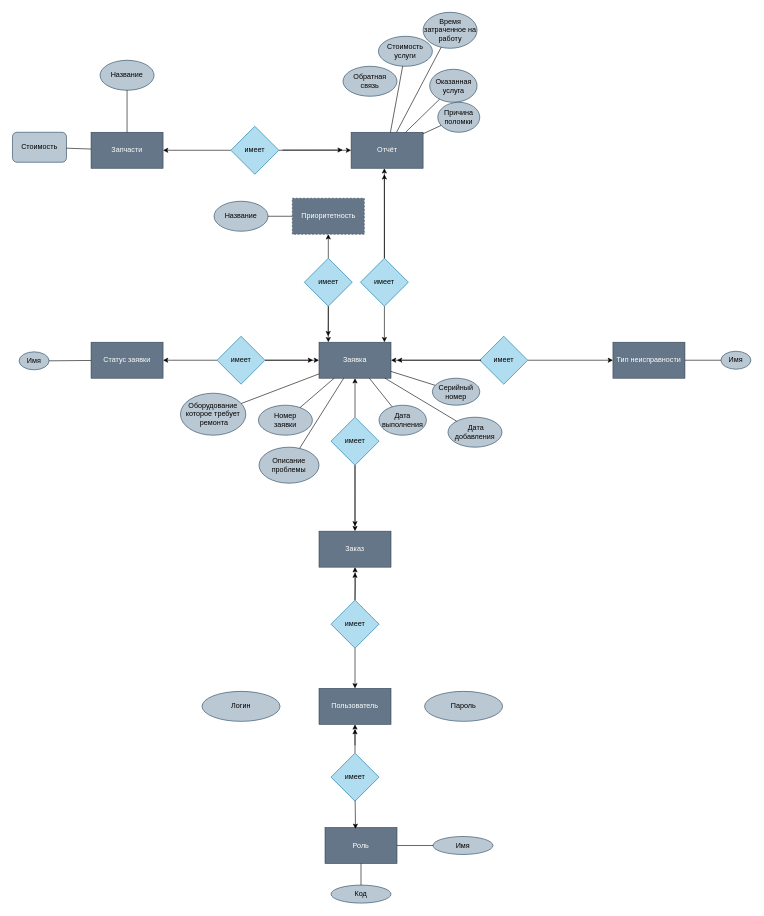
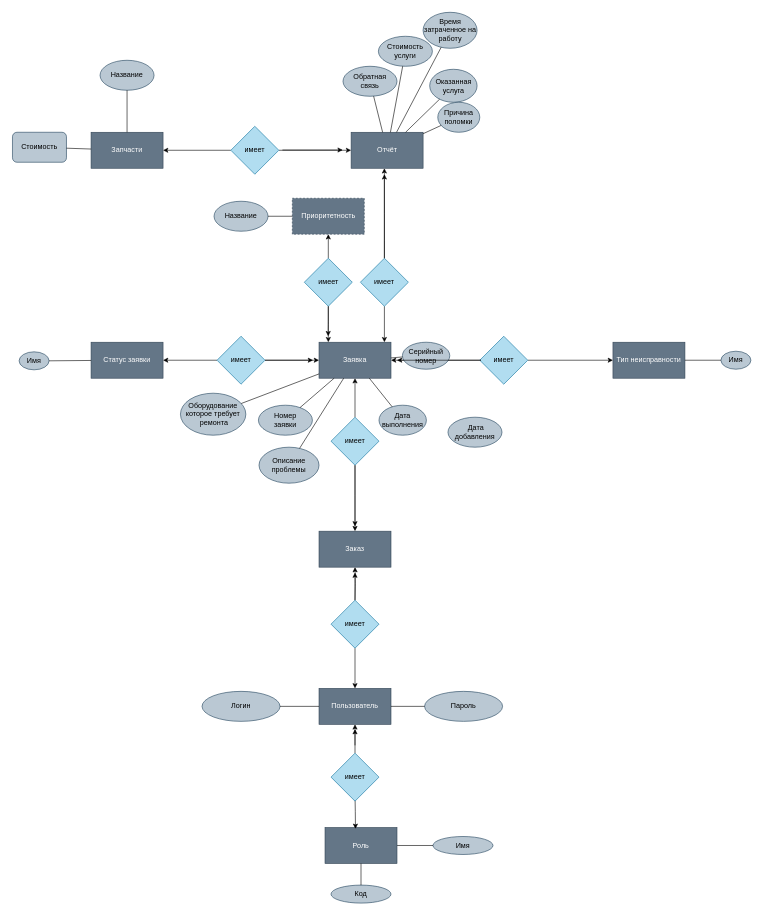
  <mxCell id="0" />
  <mxCell id="1" parent="0" />
  <mxCell id="2" value="Заявка" style="rounded=0;whiteSpace=wrap;html=1;fillColor=#647687;strokeColor=#314354;fontColor=#ffffff;" parent="1" vertex="1"><mxGeometry x="531" y="570" width="120" height="60" as="geometry" /></mxCell>
  <mxCell id="3" value="Пользователь" style="rounded=0;whiteSpace=wrap;html=1;fillColor=#647687;strokeColor=#314354;fontColor=#ffffff;" parent="1" vertex="1"><mxGeometry x="531" y="1147.04" width="120" height="60" as="geometry" /></mxCell>
  <mxCell id="4" value="Тип неисправности&lt;br&gt;" style="rounded=0;whiteSpace=wrap;html=1;fillColor=#647687;strokeColor=#314354;fontColor=#ffffff;" parent="1" vertex="1"><mxGeometry x="1021" y="570" width="120" height="60" as="geometry" /></mxCell>
  <mxCell id="5" value="Статус заявки" style="rounded=0;whiteSpace=wrap;html=1;fillColor=#647687;strokeColor=#314354;fontColor=#ffffff;" parent="1" vertex="1"><mxGeometry x="151" y="570" width="120" height="60" as="geometry" /></mxCell>
  <mxCell id="6" value="Заказ" style="rounded=0;whiteSpace=wrap;html=1;fillColor=#647687;strokeColor=#314354;fontColor=#ffffff;" parent="1" vertex="1"><mxGeometry x="531" y="885" width="120" height="60" as="geometry" /></mxCell>
  <mxCell id="7" style="edgeStyle=orthogonalEdgeStyle;rounded=0;orthogonalLoop=1;jettySize=auto;html=1;entryX=0;entryY=0.5;entryDx=0;entryDy=0;fontSize=20;" edge="1" parent="1" source="9" target="2"><mxGeometry relative="1" as="geometry" /></mxCell>
  <mxCell id="8" style="edgeStyle=orthogonalEdgeStyle;rounded=0;orthogonalLoop=1;jettySize=auto;html=1;fontSize=20;" edge="1" parent="1" source="9" target="5"><mxGeometry relative="1" as="geometry" /></mxCell>
  <mxCell id="9" value="имеет" style="rhombus;whiteSpace=wrap;html=1;strokeColor=#10739e;fillColor=#b1ddf0;" parent="1" vertex="1"><mxGeometry x="361" y="560" width="80" height="80" as="geometry" /></mxCell>
  <mxCell id="10" style="edgeStyle=orthogonalEdgeStyle;rounded=0;orthogonalLoop=1;jettySize=auto;html=1;entryX=1;entryY=0.5;entryDx=0;entryDy=0;fontSize=20;" edge="1" parent="1" source="12" target="2"><mxGeometry relative="1" as="geometry" /></mxCell>
  <mxCell id="11" style="edgeStyle=orthogonalEdgeStyle;rounded=0;orthogonalLoop=1;jettySize=auto;html=1;entryX=0;entryY=0.5;entryDx=0;entryDy=0;fontSize=20;" edge="1" parent="1" source="12" target="4"><mxGeometry relative="1" as="geometry" /></mxCell>
  <mxCell id="12" value="имеет" style="rhombus;whiteSpace=wrap;html=1;strokeColor=#10739e;fillColor=#b1ddf0;" parent="1" vertex="1"><mxGeometry x="799" y="560" width="80" height="80" as="geometry" /></mxCell>
  <mxCell id="13" style="edgeStyle=orthogonalEdgeStyle;rounded=0;orthogonalLoop=1;jettySize=auto;html=1;entryX=0.5;entryY=1;entryDx=0;entryDy=0;fontSize=20;" edge="1" parent="1" source="15" target="2"><mxGeometry relative="1" as="geometry" /></mxCell>
  <mxCell id="14" style="edgeStyle=orthogonalEdgeStyle;rounded=0;orthogonalLoop=1;jettySize=auto;html=1;entryX=0.5;entryY=0;entryDx=0;entryDy=0;fontSize=20;" edge="1" parent="1" source="15" target="6"><mxGeometry relative="1" as="geometry" /></mxCell>
  <mxCell id="15" value="имеет" style="rhombus;whiteSpace=wrap;html=1;strokeColor=#10739e;fillColor=#b1ddf0;" parent="1" vertex="1"><mxGeometry x="551" y="695" width="80" height="80" as="geometry" /></mxCell>
  <mxCell id="16" style="edgeStyle=orthogonalEdgeStyle;rounded=0;orthogonalLoop=1;jettySize=auto;html=1;fontSize=20;" edge="1" parent="1" source="18"><mxGeometry relative="1" as="geometry"><mxPoint x="591" y="954" as="targetPoint" /></mxGeometry></mxCell>
  <mxCell id="17" style="edgeStyle=orthogonalEdgeStyle;rounded=0;orthogonalLoop=1;jettySize=auto;html=1;entryX=0.5;entryY=0;entryDx=0;entryDy=0;fontSize=20;" edge="1" parent="1" source="18" target="3"><mxGeometry relative="1" as="geometry" /></mxCell>
  <mxCell id="18" value="имеет" style="rhombus;whiteSpace=wrap;html=1;strokeColor=#10739e;fillColor=#b1ddf0;" parent="1" vertex="1"><mxGeometry x="551" y="1000" width="80" height="80" as="geometry" /></mxCell>
  <mxCell id="19" value="Имя" style="ellipse;whiteSpace=wrap;html=1;fillColor=#bac8d3;strokeColor=#23445d;" parent="1" vertex="1"><mxGeometry x="1201" y="585" width="50" height="30" as="geometry" /></mxCell>
  <mxCell id="20" value="" style="endArrow=none;html=1;rounded=0;" parent="1" source="4" target="19" edge="1"><mxGeometry width="50" height="50" relative="1" as="geometry"><mxPoint x="1211" y="585" as="sourcePoint" /><mxPoint x="1261" y="535" as="targetPoint" /></mxGeometry></mxCell>
  <mxCell id="21" value="Имя" style="ellipse;whiteSpace=wrap;html=1;fillColor=#bac8d3;strokeColor=#23445d;" parent="1" vertex="1"><mxGeometry x="31" y="586" width="50" height="30" as="geometry" /></mxCell>
  <mxCell id="22" value="" style="endArrow=none;html=1;rounded=0;" parent="1" source="21" target="5" edge="1"><mxGeometry width="50" height="50" relative="1" as="geometry"><mxPoint x="861" y="630" as="sourcePoint" /><mxPoint x="911" y="580" as="targetPoint" /></mxGeometry></mxCell>
  <mxCell id="23" value="&amp;nbsp;Дата &lt;br&gt;добавления" style="ellipse;whiteSpace=wrap;html=1;fillColor=#bac8d3;strokeColor=#23445d;" parent="1" vertex="1"><mxGeometry x="746" y="695" width="90" height="50" as="geometry" /></mxCell>
- <mxCell id="24" value="" style="endArrow=none;html=1;rounded=0;" parent="1" source="23" target="2" edge="1"><mxGeometry width="50" height="50" relative="1" as="geometry"><mxPoint x="891" y="630" as="sourcePoint" /><mxPoint x="941" y="580" as="targetPoint" /></mxGeometry></mxCell>
  <mxCell id="25" value="Номер &lt;br&gt;заявки" style="ellipse;whiteSpace=wrap;html=1;fillColor=#bac8d3;strokeColor=#23445d;" parent="1" vertex="1"><mxGeometry x="430" y="675" width="90" height="50" as="geometry" /></mxCell>
  <mxCell id="26" value="" style="endArrow=none;html=1;rounded=0;" parent="1" source="25" target="2" edge="1"><mxGeometry width="50" height="50" relative="1" as="geometry"><mxPoint x="489" y="578" as="sourcePoint" /><mxPoint x="541" y="593" as="targetPoint" /></mxGeometry></mxCell>
  <mxCell id="27" value="Оборудование&lt;br&gt;которое требует&lt;br&gt;&amp;nbsp;ремонта" style="ellipse;whiteSpace=wrap;html=1;fillColor=#bac8d3;strokeColor=#23445d;" parent="1" vertex="1"><mxGeometry x="300" y="655" width="109" height="70" as="geometry" /></mxCell>
  <mxCell id="28" value="Описание &lt;br&gt;проблемы" style="ellipse;whiteSpace=wrap;html=1;fillColor=#bac8d3;strokeColor=#23445d;" parent="1" vertex="1"><mxGeometry x="431" y="745" width="100" height="60" as="geometry" /></mxCell>
  <mxCell id="29" value="" style="endArrow=none;html=1;rounded=0;" parent="1" source="27" target="2" edge="1"><mxGeometry width="50" height="50" relative="1" as="geometry"><mxPoint x="460" y="599" as="sourcePoint" /><mxPoint x="541" y="605" as="targetPoint" /></mxGeometry></mxCell>
  <mxCell id="30" value="" style="endArrow=none;html=1;rounded=0;" parent="1" source="28" target="2" edge="1"><mxGeometry width="50" height="50" relative="1" as="geometry"><mxPoint x="483" y="639" as="sourcePoint" /><mxPoint x="541" y="625" as="targetPoint" /></mxGeometry></mxCell>
  <mxCell id="31" value="Логин" style="ellipse;whiteSpace=wrap;html=1;fillColor=#bac8d3;strokeColor=#23445d;" parent="1" vertex="1"><mxGeometry x="336" y="1152.04" width="130" height="50" as="geometry" /></mxCell>
  <mxCell id="32" value="Пароль&lt;br&gt;" style="ellipse;whiteSpace=wrap;html=1;fillColor=#bac8d3;strokeColor=#23445d;" parent="1" vertex="1"><mxGeometry x="707" y="1152.04" width="130" height="50" as="geometry" /></mxCell>
+ <mxCell id="33" value="" style="endArrow=none;html=1;rounded=0;" parent="1" source="3" target="32" edge="1"><mxGeometry width="50" height="50" relative="1" as="geometry"><mxPoint x="-257" y="1264.04" as="sourcePoint" /><mxPoint x="-171" y="1202.04" as="targetPoint" /></mxGeometry></mxCell>
+ <mxCell id="34" value="" style="endArrow=none;html=1;rounded=0;" parent="1" source="3" target="31" edge="1"><mxGeometry width="50" height="50" relative="1" as="geometry"><mxPoint x="661" y="1167.04" as="sourcePoint" /><mxPoint x="660.311" y="1100.005" as="targetPoint" /></mxGeometry></mxCell>
  <mxCell id="35" value="Имя" style="ellipse;whiteSpace=wrap;html=1;fillColor=#bac8d3;strokeColor=#23445d;" parent="1" vertex="1"><mxGeometry x="721" y="1393.96" width="100" height="30" as="geometry" /></mxCell>
  <mxCell id="36" value="" style="endArrow=none;html=1;rounded=0;" parent="1" source="37" target="35" edge="1"><mxGeometry width="50" height="50" relative="1" as="geometry"><mxPoint x="708.105" y="1422.96" as="sourcePoint" /><mxPoint x="1100" y="1400.96" as="targetPoint" /></mxGeometry></mxCell>
  <mxCell id="37" value="Роль" style="rounded=0;whiteSpace=wrap;html=1;fillColor=#647687;strokeColor=#314354;fontColor=#ffffff;" parent="1" vertex="1"><mxGeometry x="541" y="1378.96" width="120" height="60" as="geometry" /></mxCell>
  <mxCell id="38" style="edgeStyle=orthogonalEdgeStyle;rounded=0;orthogonalLoop=1;jettySize=auto;html=1;entryX=0.423;entryY=0.037;entryDx=0;entryDy=0;entryPerimeter=0;" parent="1" target="37" edge="1"><mxGeometry relative="1" as="geometry"><mxPoint x="591" y="1323.96" as="sourcePoint" /></mxGeometry></mxCell>
  <mxCell id="39" style="edgeStyle=orthogonalEdgeStyle;rounded=0;orthogonalLoop=1;jettySize=auto;html=1;" parent="1" source="40" edge="1"><mxGeometry relative="1" as="geometry"><mxPoint x="591" y="1215" as="targetPoint" /></mxGeometry></mxCell>
  <mxCell id="40" value="имеет" style="rhombus;whiteSpace=wrap;html=1;strokeColor=#10739e;fillColor=#b1ddf0;" parent="1" vertex="1"><mxGeometry x="551" y="1255" width="80" height="80" as="geometry" /></mxCell>
  <mxCell id="41" style="edgeStyle=orthogonalEdgeStyle;rounded=0;orthogonalLoop=1;jettySize=auto;html=1;entryX=0.5;entryY=1;entryDx=0;entryDy=0;" parent="1" edge="1" target="3"><mxGeometry relative="1" as="geometry"><mxPoint x="591" y="1242.04" as="sourcePoint" /><mxPoint x="610" y="1225" as="targetPoint" /><Array as="points" /></mxGeometry></mxCell>
- <mxCell id="42" value="Серийный &lt;br&gt;номер" style="ellipse;whiteSpace=wrap;html=1;fillColor=#bac8d3;strokeColor=#23445d;" parent="1" vertex="1"><mxGeometry x="720" y="630" width="79" height="45" as="geometry" /></mxCell>
+ <mxCell id="42" value="Серийный &lt;br&gt;номер" style="ellipse;whiteSpace=wrap;html=1;fillColor=#bac8d3;strokeColor=#23445d;" parent="1" vertex="1"><mxGeometry x="670" y="570" width="79" height="45" as="geometry" /></mxCell>
  <mxCell id="43" value="" style="endArrow=none;html=1;rounded=0;" parent="1" source="42" target="2" edge="1"><mxGeometry width="50" height="50" relative="1" as="geometry"><mxPoint x="391" y="559" as="sourcePoint" /><mxPoint x="541" y="596" as="targetPoint" /></mxGeometry></mxCell>
  <mxCell id="44" value="Дата &lt;br&gt;выполнения" style="ellipse;whiteSpace=wrap;html=1;fillColor=#bac8d3;strokeColor=#23445d;" parent="1" vertex="1"><mxGeometry x="631" y="675" width="79" height="50" as="geometry" /></mxCell>
  <mxCell id="45" value="" style="endArrow=none;html=1;rounded=0;" parent="1" source="44" target="2" edge="1"><mxGeometry width="50" height="50" relative="1" as="geometry"><mxPoint x="478" y="554" as="sourcePoint" /><mxPoint x="541" y="583" as="targetPoint" /></mxGeometry></mxCell>
  <mxCell id="46" value="Код" style="ellipse;whiteSpace=wrap;html=1;fillColor=#bac8d3;strokeColor=#23445d;" vertex="1" parent="1"><mxGeometry x="551" y="1475" width="100" height="30" as="geometry" /></mxCell>
  <mxCell id="47" value="" style="endArrow=none;html=1;rounded=0;" edge="1" parent="1" source="37" target="46"><mxGeometry width="50" height="50" relative="1" as="geometry"><mxPoint x="644.75" y="1448.96" as="sourcePoint" /><mxPoint x="685" y="1483.96" as="targetPoint" /></mxGeometry></mxCell>
  <mxCell id="48" style="edgeStyle=orthogonalEdgeStyle;rounded=0;orthogonalLoop=1;jettySize=auto;html=1;fontSize=20;" edge="1" parent="1" source="9"><mxGeometry relative="1" as="geometry"><mxPoint x="450.941" y="610.941" as="sourcePoint" /><mxPoint x="521" y="600" as="targetPoint" /><Array as="points"><mxPoint x="461" y="600" /><mxPoint x="461" y="600" /></Array></mxGeometry></mxCell>
  <mxCell id="49" style="edgeStyle=orthogonalEdgeStyle;rounded=0;orthogonalLoop=1;jettySize=auto;html=1;fontSize=20;exitX=0;exitY=0.5;exitDx=0;exitDy=0;" edge="1" parent="1" source="12"><mxGeometry relative="1" as="geometry"><mxPoint x="811.059" y="610.941" as="sourcePoint" /><mxPoint x="661" y="600" as="targetPoint" /><Array as="points"><mxPoint x="801" y="600" /></Array></mxGeometry></mxCell>
  <mxCell id="50" style="edgeStyle=orthogonalEdgeStyle;rounded=0;orthogonalLoop=1;jettySize=auto;html=1;fontSize=20;exitX=0.5;exitY=1;exitDx=0;exitDy=0;" edge="1" parent="1" source="15"><mxGeometry relative="1" as="geometry"><mxPoint x="591" y="770" as="sourcePoint" /><mxPoint x="591" y="877" as="targetPoint" /></mxGeometry></mxCell>
  <mxCell id="51" style="edgeStyle=orthogonalEdgeStyle;rounded=0;orthogonalLoop=1;jettySize=auto;html=1;fontSize=20;entryX=0.5;entryY=1;entryDx=0;entryDy=0;" edge="1" parent="1" target="6"><mxGeometry relative="1" as="geometry"><mxPoint x="591" y="1000" as="sourcePoint" /><mxPoint x="580" y="960" as="targetPoint" /><Array as="points" /></mxGeometry></mxCell>
  <mxCell id="52" value="Приоритетность" style="rounded=0;whiteSpace=wrap;html=1;fillColor=#647687;strokeColor=#314354;fontColor=#ffffff;dashed=1;" vertex="1" parent="1"><mxGeometry x="486.5" y="330" width="120" height="60" as="geometry" /></mxCell>
  <mxCell id="53" style="edgeStyle=orthogonalEdgeStyle;rounded=0;orthogonalLoop=1;jettySize=auto;html=1;fontSize=20;" edge="1" parent="1" source="55"><mxGeometry relative="1" as="geometry"><mxPoint x="546.5" y="570" as="targetPoint" /></mxGeometry></mxCell>
  <mxCell id="54" style="edgeStyle=orthogonalEdgeStyle;rounded=0;orthogonalLoop=1;jettySize=auto;html=1;fontSize=20;" edge="1" parent="1" source="55" target="52"><mxGeometry relative="1" as="geometry" /></mxCell>
  <mxCell id="55" value="имеет" style="rhombus;whiteSpace=wrap;html=1;strokeColor=#10739e;fillColor=#b1ddf0;" vertex="1" parent="1"><mxGeometry x="506.5" y="430" width="80" height="80" as="geometry" /></mxCell>
  <mxCell id="56" style="edgeStyle=orthogonalEdgeStyle;rounded=0;orthogonalLoop=1;jettySize=auto;html=1;fontSize=20;" edge="1" parent="1"><mxGeometry relative="1" as="geometry"><mxPoint x="546.5" y="510" as="sourcePoint" /><mxPoint x="546.29" y="560" as="targetPoint" /><Array as="points"><mxPoint x="546.5" y="535" /></Array></mxGeometry></mxCell>
  <mxCell id="57" value="Название" style="ellipse;whiteSpace=wrap;html=1;fillColor=#bac8d3;strokeColor=#23445d;" vertex="1" parent="1"><mxGeometry x="356" y="335" width="90" height="50" as="geometry" /></mxCell>
  <mxCell id="58" value="" style="endArrow=none;html=1;rounded=0;" edge="1" parent="1" source="57" target="52"><mxGeometry width="50" height="50" relative="1" as="geometry"><mxPoint x="366.992" y="682.272" as="sourcePoint" /><mxPoint x="496.5" y="632.833" as="targetPoint" /></mxGeometry></mxCell>
  <mxCell id="59" style="edgeStyle=orthogonalEdgeStyle;rounded=0;orthogonalLoop=1;jettySize=auto;html=1;entryX=0.462;entryY=1;entryDx=0;entryDy=0;fontSize=20;entryPerimeter=0;" edge="1" parent="1" source="61" target="62"><mxGeometry relative="1" as="geometry" /></mxCell>
  <mxCell id="60" style="edgeStyle=orthogonalEdgeStyle;rounded=0;orthogonalLoop=1;jettySize=auto;html=1;fontSize=20;" edge="1" parent="1" source="61"><mxGeometry relative="1" as="geometry"><mxPoint x="640" y="570" as="targetPoint" /><Array as="points"><mxPoint x="640" y="470" /><mxPoint x="640" y="570" /></Array></mxGeometry></mxCell>
  <mxCell id="61" value="имеет" style="rhombus;whiteSpace=wrap;html=1;strokeColor=#10739e;fillColor=#b1ddf0;" vertex="1" parent="1"><mxGeometry x="600" y="430" width="80" height="80" as="geometry" /></mxCell>
  <mxCell id="62" value="Отчёт" style="rounded=0;whiteSpace=wrap;html=1;fillColor=#647687;strokeColor=#314354;fontColor=#ffffff;" vertex="1" parent="1"><mxGeometry x="584.5" y="220" width="120" height="60" as="geometry" /></mxCell>
  <mxCell id="63" value="Оказанная услуга" style="ellipse;whiteSpace=wrap;html=1;fillColor=#bac8d3;strokeColor=#23445d;" vertex="1" parent="1"><mxGeometry x="715.5" y="115" width="79" height="55" as="geometry" /></mxCell>
  <mxCell id="64" value="" style="endArrow=none;html=1;rounded=0;" edge="1" parent="1" target="63" source="62"><mxGeometry width="50" height="50" relative="1" as="geometry"><mxPoint x="704.5" y="250" as="sourcePoint" /><mxPoint x="824.5" y="185" as="targetPoint" /></mxGeometry></mxCell>
  <mxCell id="65" value="Причина поломки" style="ellipse;whiteSpace=wrap;html=1;fillColor=#bac8d3;strokeColor=#23445d;" vertex="1" parent="1"><mxGeometry x="729" y="170" width="70" height="50" as="geometry" /></mxCell>
  <mxCell id="66" value="Время затраченное на работу" style="ellipse;whiteSpace=wrap;html=1;fillColor=#bac8d3;strokeColor=#23445d;" vertex="1" parent="1"><mxGeometry x="704.5" y="20" width="90" height="60" as="geometry" /></mxCell>
  <mxCell id="67" value="Стоимость услуги" style="ellipse;whiteSpace=wrap;html=1;fillColor=#bac8d3;strokeColor=#23445d;" vertex="1" parent="1"><mxGeometry x="630" y="60" width="90" height="50" as="geometry" /></mxCell>
  <mxCell id="68" value="Обратная связь" style="ellipse;whiteSpace=wrap;html=1;fillColor=#bac8d3;strokeColor=#23445d;" vertex="1" parent="1"><mxGeometry x="571" y="110" width="90" height="50" as="geometry" /></mxCell>
  <mxCell id="69" value="" style="endArrow=none;html=1;rounded=0;" edge="1" parent="1" source="62" target="65"><mxGeometry width="50" height="50" relative="1" as="geometry"><mxPoint x="714.5" y="260" as="sourcePoint" /><mxPoint x="774.5" y="260" as="targetPoint" /></mxGeometry></mxCell>
  <mxCell id="70" value="" style="endArrow=none;html=1;rounded=0;" edge="1" parent="1" source="62" target="66"><mxGeometry width="50" height="50" relative="1" as="geometry"><mxPoint x="708.482" y="230" as="sourcePoint" /><mxPoint x="761.859" y="200.336" as="targetPoint" /></mxGeometry></mxCell>
  <mxCell id="71" value="" style="endArrow=none;html=1;rounded=0;" edge="1" parent="1" source="62" target="67"><mxGeometry width="50" height="50" relative="1" as="geometry"><mxPoint x="688.987" y="240" as="sourcePoint" /><mxPoint x="749.076" y="166.382" as="targetPoint" /></mxGeometry></mxCell>
+ <mxCell id="72" value="" style="endArrow=none;html=1;rounded=0;" edge="1" parent="1" source="62" target="68"><mxGeometry width="50" height="50" relative="1" as="geometry"><mxPoint x="698.987" y="250" as="sourcePoint" /><mxPoint x="587.565" y="177.897" as="targetPoint" /></mxGeometry></mxCell>
  <mxCell id="73" value="Запчасти" style="rounded=0;whiteSpace=wrap;html=1;fillColor=#647687;strokeColor=#314354;fontColor=#ffffff;" vertex="1" parent="1"><mxGeometry x="151" y="220" width="120" height="60" as="geometry" /></mxCell>
  <mxCell id="74" style="edgeStyle=orthogonalEdgeStyle;rounded=0;orthogonalLoop=1;jettySize=auto;html=1;entryX=0;entryY=0.5;entryDx=0;entryDy=0;fontSize=20;" edge="1" parent="1" source="76" target="62"><mxGeometry relative="1" as="geometry" /></mxCell>
  <mxCell id="75" style="edgeStyle=orthogonalEdgeStyle;rounded=0;orthogonalLoop=1;jettySize=auto;html=1;entryX=1;entryY=0.5;entryDx=0;entryDy=0;fontSize=20;" edge="1" parent="1" source="76" target="73"><mxGeometry relative="1" as="geometry" /></mxCell>
  <mxCell id="76" value="имеет" style="rhombus;whiteSpace=wrap;html=1;strokeColor=#10739e;fillColor=#b1ddf0;" vertex="1" parent="1"><mxGeometry x="384" y="210" width="80" height="80" as="geometry" /></mxCell>
  <mxCell id="77" style="edgeStyle=orthogonalEdgeStyle;rounded=0;orthogonalLoop=1;jettySize=auto;html=1;entryX=0;entryY=0.5;entryDx=0;entryDy=0;fontSize=20;" edge="1" parent="1"><mxGeometry relative="1" as="geometry"><mxPoint x="470" y="250" as="sourcePoint" /><mxPoint x="570.5" y="249.57" as="targetPoint" /><Array as="points"><mxPoint x="570" y="250" /></Array></mxGeometry></mxCell>
  <mxCell id="78" value="Стоимость" style="whiteSpace=wrap;html=1;fillColor=#bac8d3;strokeColor=#23445d;rounded=1;" vertex="1" parent="1"><mxGeometry x="20" y="220" width="90" height="50" as="geometry" /></mxCell>
  <mxCell id="79" value="" style="endArrow=none;html=1;rounded=0;" edge="1" parent="1" source="73" target="78"><mxGeometry width="50" height="50" relative="1" as="geometry"><mxPoint x="647.021" y="230" as="sourcePoint" /><mxPoint x="632.006" y="169.776" as="targetPoint" /></mxGeometry></mxCell>
  <mxCell id="80" value="Название" style="ellipse;whiteSpace=wrap;html=1;fillColor=#bac8d3;strokeColor=#23445d;" vertex="1" parent="1"><mxGeometry x="166" y="100" width="90" height="50" as="geometry" /></mxCell>
  <mxCell id="81" value="" style="endArrow=none;html=1;rounded=0;" edge="1" parent="1" source="73" target="80"><mxGeometry width="50" height="50" relative="1" as="geometry"><mxPoint x="161" y="257.83" as="sourcePoint" /><mxPoint x="119.935" y="256.345" as="targetPoint" /></mxGeometry></mxCell>
  <mxCell id="82" style="edgeStyle=orthogonalEdgeStyle;rounded=0;orthogonalLoop=1;jettySize=auto;html=1;fontSize=20;exitX=0.5;exitY=0;exitDx=0;exitDy=0;" edge="1" parent="1" source="61"><mxGeometry relative="1" as="geometry"><mxPoint x="650" y="440" as="sourcePoint" /><mxPoint x="640" y="290" as="targetPoint" /><Array as="points"><mxPoint x="640" y="400" /><mxPoint x="640" y="400" /></Array></mxGeometry></mxCell>
